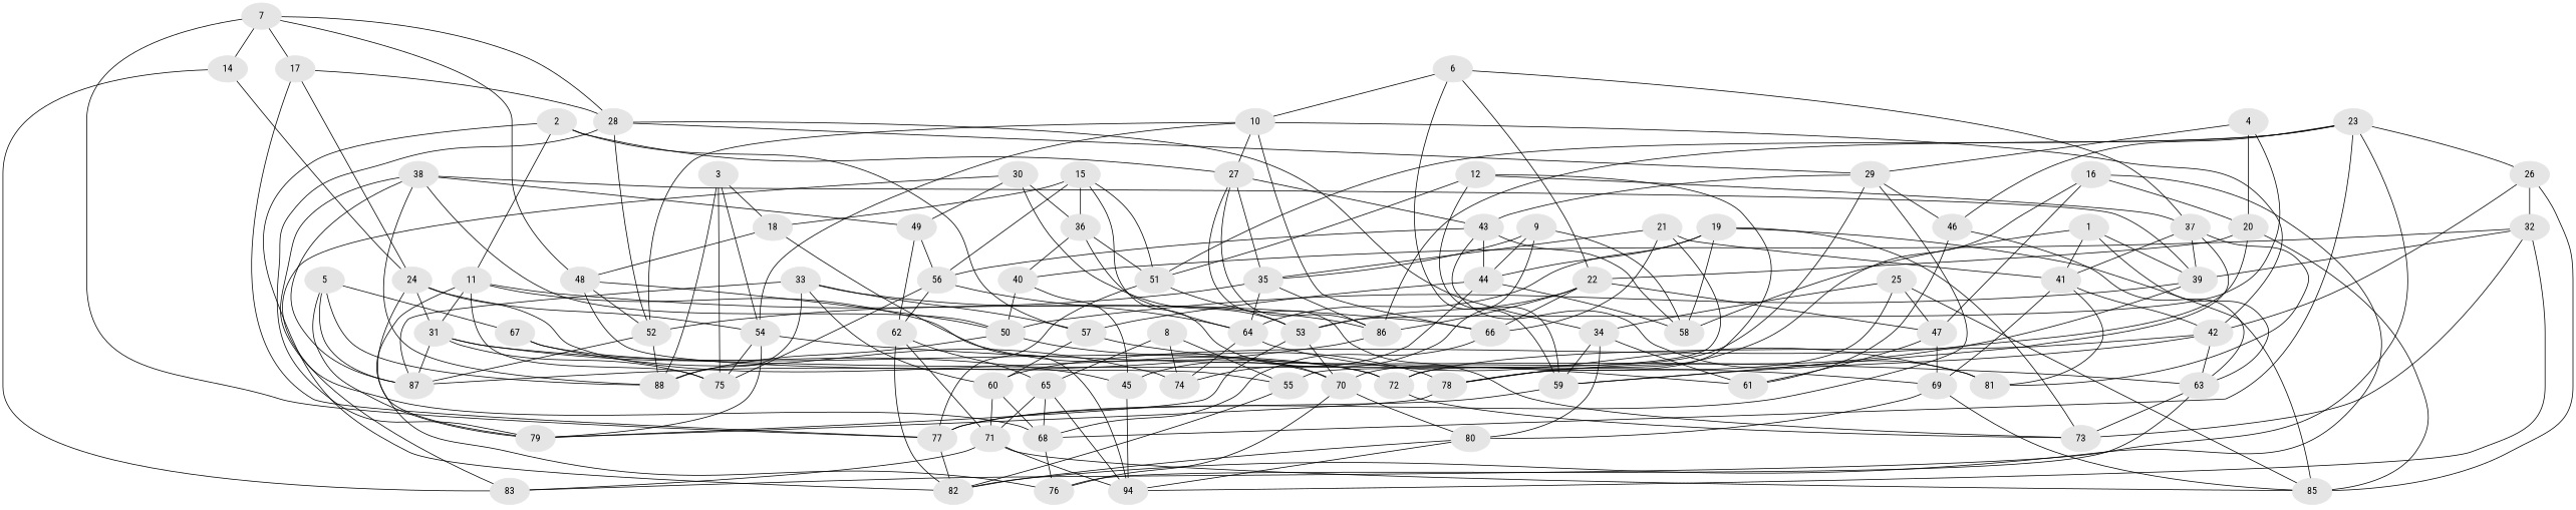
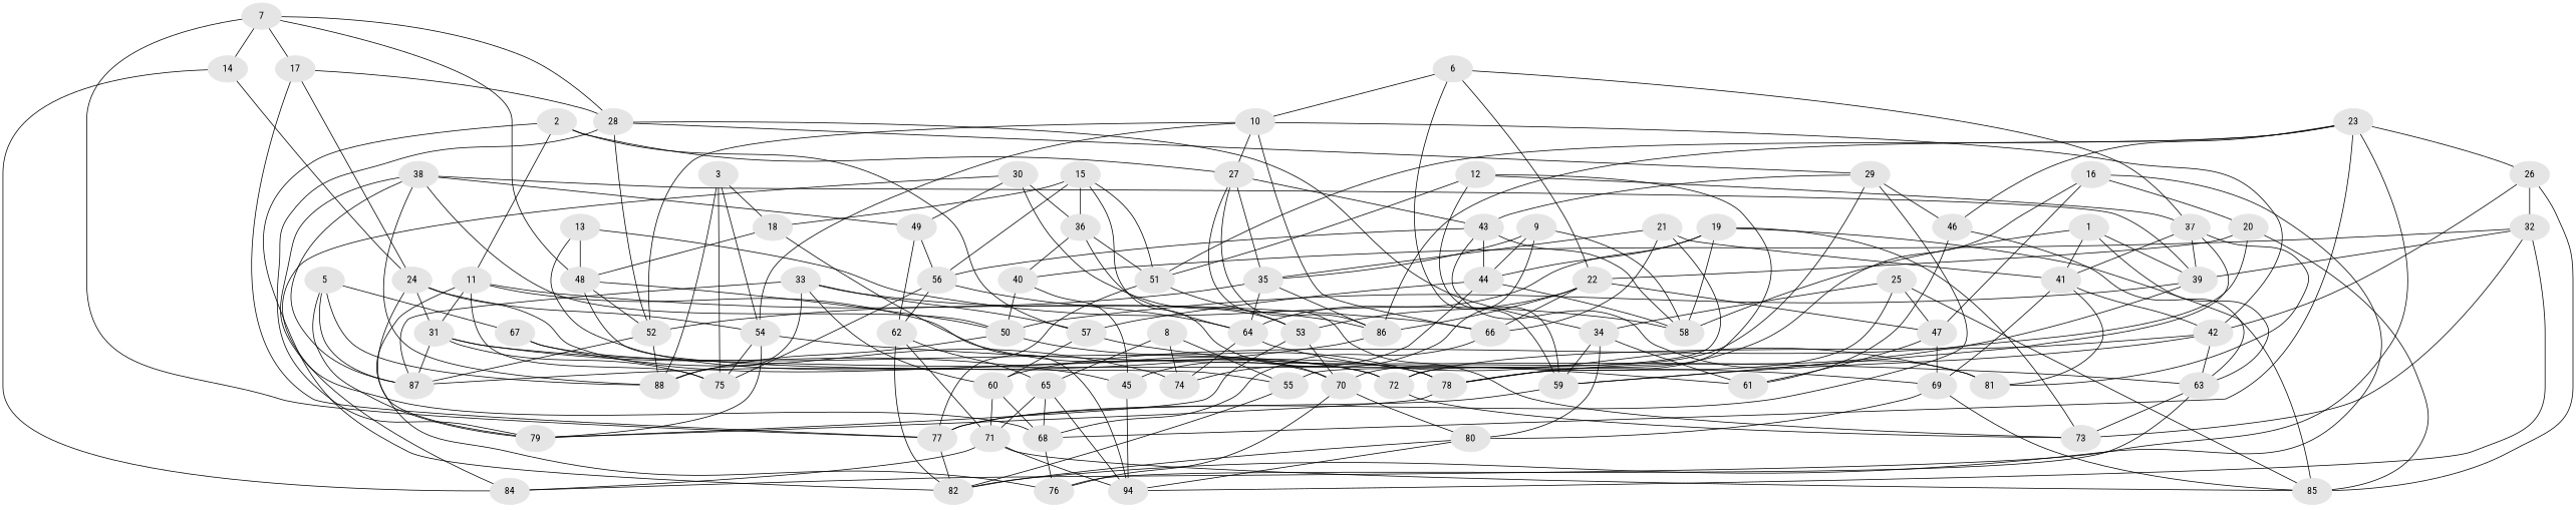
  graph {
    fontname="Roboto Condensed"
    node [color=gray90 fontname="Roboto Condensed" style=filled]
    edge [fontname="Roboto Condensed" weight=1.0]
    1
    39
    41
    58
    63
    78
    50
    42
    69
    81
    76
    73
    2
    11
    27
    57
    82
    75
    66
    31
    70
    35
    86
    43
    60
    61
    3
    18
    54
    88
    48
    n32 [label=94]
    79
-   4
    20
    29
    53
    22
    85
    77
    46
    5
    67
    87
    74
    72
    6
    10
    37
    59
    52
    47
    7
    14
    17
    28
    24
-   83
+   83 [label=84]
    34
    55
    8
    65
    68
    71
    9
    44
    64
    45
    80
    12
    51
+   13
    15
    36
    56
    40
    62
    16
    19
    21
    23
    26
    32
    25
    30
    49
    33
    38
    1 -- 39
    1 -- 41
    1 -- 58
    1 -- 63
    39 -- 78
    39 -- 50
    41 -- 42
    41 -- 69
    41 -- 81
    63 -- 76
    63 -- 73
    78 -- 79
    50 -- 78
    50 -- 88
    42 -- 63
    42 -- 72
    42 -- 59
    69 -- 85
    69 -- 80
    2 -- 11
    2 -- 27
    2 -- 57
    2 -- 82
    11 -- 76
    11 -- 75
    11 -- 66
    11 -- 31
    11 -- 70
    27 -- 73
    27 -- 35
    27 -- 86
    27 -- 43
    57 -- 60
    57 -- 61
    66 -- 68
    31 -- 69
    31 -- 75
    31 -- 87
    31 -- 45
    70 -- 76
    70 -- 80
    35 -- 86
    35 -- 52
    35 -- 64
    86 -- 87
    43 -- 58
    43 -- 81
    43 -- 44
    43 -- 56
    60 -- 68
    60 -- 71
    3 -- 75
    3 -- 18
    3 -- 54
    3 -- 88
    18 -- 48
    18 -- n32
    54 -- 63
    54 -- 75
    54 -- 79
    48 -- 50
    48 -- 52
    48 -- 55
-   4 -- 20
-   4 -- 29
-   4 -- 53
    20 -- 60
    20 -- 22
    20 -- 85
    29 -- 70
    29 -- 43
    29 -- 77
    29 -- 46
    53 -- 70
    53 -- 79
    22 -- 66
    22 -- 86
    22 -- 53
    22 -- 47
    77 -- 82
    46 -- 63
    46 -- 61
    5 -- 88
    5 -- 79
    5 -- 67
    5 -- 87
    67 -- 74
    67 -- 72 [weight=2.0]
    72 -- 73
    6 -- 22
    6 -- 10
    6 -- 37
    6 -- 59
    10 -- 42
    10 -- 27
    10 -- 66
    10 -- 54
    10 -- 52
    37 -- 39
    37 -- 41
    37 -- 81
    37 -- 59
    59 -- 77
    52 -- 88
    52 -- 87
    47 -- 69
    47 -- 61
    7 -- 48
    7 -- 77
    7 -- 14 [weight=2.0]
    7 -- 17
    7 -- 28
    14 -- 24
    14 -- 83
    17 -- 77
    17 -- 28
    17 -- 24
    28 -- 79
    28 -- 29
    28 -- 52
    28 -- 34
    24 -- 31
    24 -- 54
    24 -- 79
    24 -- 72
    34 -- 61
    34 -- 59
    34 -- 80 [weight=2.0]
    55 -- 82
    8 -- 74
    8 -- 55
    8 -- 65 [weight=2.0]
    65 -- n32
    65 -- 68
    65 -- 71
    68 -- 76
    71 -- n32
    71 -- 85
    71 -- 83
    9 -- 58
    9 -- 35
    9 -- 74
    9 -- 44
    44 -- 58
    44 -- 57
    44 -- 45
    64 -- 81
    64 -- 74
    45 -- n32
    80 -- 82
    80 -- n32
    12 -- 72
    12 -- 37
    12 -- 59
    12 -- 51
    51 -- 53
    51 -- 77
+   13 -- 58
+   13 -- 78
+   13 -- 48
    15 -- 70
    15 -- 18
    15 -- 51
    15 -- 36 [weight=2.0]
    15 -- 56
    36 -- 64
    36 -- 51
    36 -- 40
    56 -- 75
    56 -- 64
    56 -- 62
    40 -- 50
    40 -- 45
    62 -- 82
    62 -- 65
    62 -- 71
    16 -- 78
    16 -- 82
    16 -- 20
    16 -- 47
    19 -- 58
    19 -- 73
    19 -- 85
    19 -- 44
    19 -- 64
    21 -- 41
    21 -- 66
    21 -- 35
    21 -- 55
    23 -- 86
    23 -- 46
    23 -- 83
    23 -- 68
    23 -- 51
    23 -- 26
    26 -- 42
    26 -- 85
    26 -- 32
    32 -- 39
    32 -- 73 [weight=2.0]
    32 -- n32
    32 -- 40
    25 -- 78
    25 -- 85
    25 -- 47
    25 -- 34
    30 -- 53
    30 -- 83
    30 -- 36
    30 -- 49
    49 -- 56
    49 -- 62
    33 -- 57
    33 -- 86
    33 -- 60 [weight=2.0]
    33 -- 88
    33 -- 87
    38 -- 39
    38 -- 50
    38 -- 88
    38 -- 87
    38 -- 68
    38 -- 49
  }
